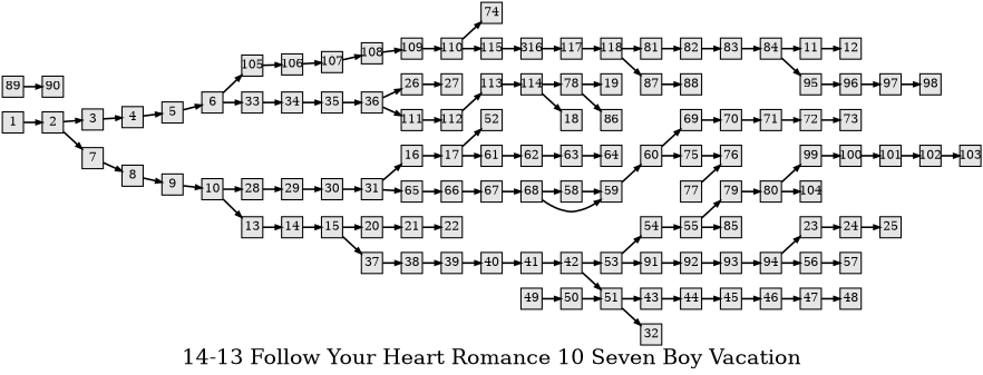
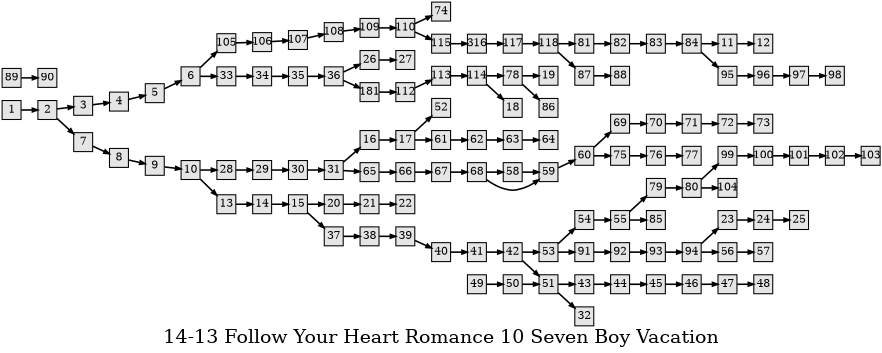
  digraph {
    fontsize=36
    label="14-13 Follow Your Heart Romance 10 Seven Boy Vacation"
    nodesep=0.35
    ordering=out
    rankdir=LR
    ranksep=0.45
    node [fillcolor=grey90 fixedsize=true fontsize=20 labelfloat=true margin="0,0" penwidth=2 regular=true shape=rect style=filled]
    edge [fontsize=12 labelfloat=true penwidth=3]
    1
    2
    3
    7
    4
    8
    5
    9
    6
    105
    33
    106
    34
    107
    35
    10
    28
    13
    29
    14
    30
    15
    11
    12
    20
    37
    21
    38
    22
    39
    16
    17
    52
    61
    62
    63
    23
    24
    25
    26
    27
    31
    65
    66
    67
    36
-   111
+   111 [label=181]
    112
    113
    40
    41
    42
    53
    51
    54
    91
    49
    50
    55
    43
    44
    45
    46
    47
    48
    32
    79
    85
    80
    99
    104
    56
    57
    58
    59
    60
    69
    75
    70
    76
    71
    77
    64
    68
    89
    90
    72
    73
    78
    19
    86
    100
    101
    81
    82
    83
    84
    95
    96
    97
    87
    88
    92
    93
    94
    98
    102
    103
    108
    109
    110
    74
    115
    n114 [label=316]
    117
    114
    18
    118
    1 -> 2
    2 -> 3
    2 -> 7
    3 -> 4
    7 -> 8
    4 -> 5
    8 -> 9
    5 -> 6
    9 -> 10
    6 -> 105
    6 -> 33
    105 -> 106
    33 -> 34
    106 -> 107
    34 -> 35
    107 -> 108
    35 -> 36
    10 -> 28
    10 -> 13
    28 -> 29
    13 -> 14
    29 -> 30
    14 -> 15
    30 -> 31
    15 -> 20
    15 -> 37
    11 -> 12
    20 -> 21
    37 -> 38
    21 -> 22
    38 -> 39
    39 -> 40
    16 -> 17
    17 -> 52
    17 -> 61
    61 -> 62
    62 -> 63
    63 -> 64
    23 -> 24
    24 -> 25
    26 -> 27
    31 -> 16
    31 -> 65
    65 -> 66
    66 -> 67
    67 -> 68
    36 -> 26
    36 -> 111
    111 -> 112
    112 -> 113
    113 -> 114
    40 -> 41
    41 -> 42
    42 -> 53
    42 -> 51
    53 -> 54
    53 -> 91
    51 -> 43
    51 -> 32
    54 -> 55
    91 -> 92
    49 -> 50
    50 -> 51
    55 -> 79
    55 -> 85
    43 -> 44
    44 -> 45
    45 -> 46
    46 -> 47
    47 -> 48
    79 -> 80
    80 -> 99
    80 -> 104
    99 -> 100
    56 -> 57
    58 -> 59
    59 -> 60
    60 -> 69
    60 -> 75
    69 -> 70
    75 -> 76
    70 -> 71
-   77 -> 76
+   76 -> 77
    71 -> 72
    68 -> 58
    68 -> 59
    89 -> 90
    72 -> 73
    78 -> 19
    78 -> 86
    100 -> 101
    101 -> 102
    81 -> 82
    82 -> 83
    83 -> 84
    84 -> 11
    84 -> 95
    95 -> 96
    96 -> 97
    97 -> 98
    87 -> 88
    92 -> 93
    93 -> 94
    94 -> 23
    94 -> 56
    102 -> 103
    108 -> 109
    109 -> 110
    110 -> 74
    110 -> 115
    115 -> n114
    n114 -> 117
    117 -> 118
    114 -> 78
    114 -> 18
    118 -> 81
    118 -> 87
  }
